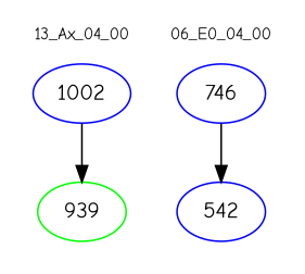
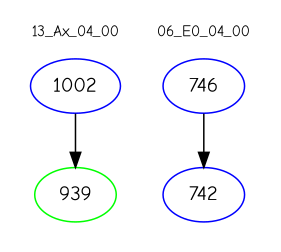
  digraph {
    fontname="Comic Neue"
    node [color=blue fontname="Comic Neue"]
    edge [color=black fontname="Comic Neue"]
    n1 [label=1002]
    n2 [color=green label=939]
    n3 [label=746]
-   n4 [label=542]
+   n4 [label=742]
    subgraph cluster_1 {
      color=white
      fontsize=10
      label="13_Ax_04_00"
      n1
      n2
    }
    subgraph cluster_2 {
      color=white
      fontsize=10
      label="06_E0_04_00"
      n3
      n4
    }
    n1 -> n2
    n3 -> n4
  }
